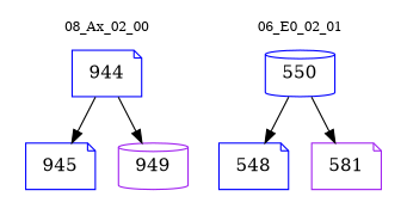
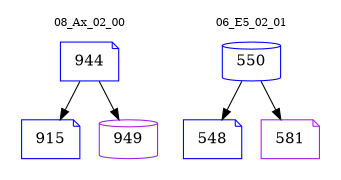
  digraph {
    node [color=blue shape=note]
    edge [color=black]
    n1 [label=944]
-   n2 [label=945]
+   n2 [label=915]
    n3 [color=purple label=949 shape=cylinder]
    n4 [label=550 shape=cylinder]
    n5 [label=548]
    n6 [color=purple label=581]
    subgraph cluster_1 {
      color=white
      fontsize=10
      label="08_Ax_02_00"
      n1
      n2
      n3
    }
    subgraph cluster_2 {
      color=white
      fontsize=10
-     label="06_E0_02_01"
+     label="06_E5_02_01"
      n4
      n5
      n6
    }
    n1 -> n2
    n1 -> n3
    n4 -> n5
    n4 -> n6
  }
